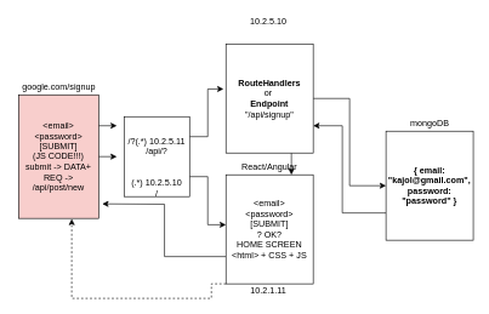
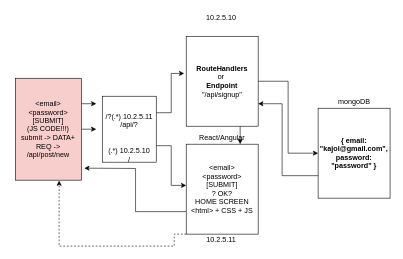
  <mxCell id="0" />
  <mxCell id="1" parent="0" />
  <mxCell id="2" style="edgeStyle=orthogonalEdgeStyle;rounded=0;orthogonalLoop=1;jettySize=auto;html=1;exitX=1;exitY=0.5;exitDx=0;exitDy=0;entryX=0;entryY=0.5;entryDx=0;entryDy=0;" edge="1" parent="1" source="4" target="6"><mxGeometry relative="1" as="geometry" /></mxCell>
  <mxCell id="3" style="edgeStyle=orthogonalEdgeStyle;rounded=0;orthogonalLoop=1;jettySize=auto;html=1;exitX=0.75;exitY=1;exitDx=0;exitDy=0;entryX=0.75;entryY=0;entryDx=0;entryDy=0;" edge="1" parent="1" source="4" target="10"><mxGeometry relative="1" as="geometry" /></mxCell>
  <mxCell id="4" value="&lt;b&gt;RouteHandlers&lt;br&gt;&lt;/b&gt;or&amp;nbsp;&lt;br&gt;&lt;b&gt;Endpoint&lt;/b&gt;&lt;br&gt;&quot;/api/signup&quot;" style="rounded=0;whiteSpace=wrap;html=1;" vertex="1" parent="1"><mxGeometry x="310" y="60" width="120" height="150" as="geometry" /></mxCell>
  <mxCell id="5" style="edgeStyle=orthogonalEdgeStyle;rounded=0;orthogonalLoop=1;jettySize=auto;html=1;exitX=0;exitY=0.75;exitDx=0;exitDy=0;entryX=1;entryY=0.75;entryDx=0;entryDy=0;" edge="1" parent="1" source="6" target="4"><mxGeometry relative="1" as="geometry"><Array as="points"><mxPoint x="470" y="293" /><mxPoint x="470" y="173" /></Array></mxGeometry></mxCell>
  <mxCell id="6" value="&lt;b&gt;{ email: &quot;kajol@gmail.com&quot;,&lt;br&gt;password: &quot;password&quot; }&lt;/b&gt;" style="rounded=0;whiteSpace=wrap;html=1;" vertex="1" parent="1"><mxGeometry x="530" y="180" width="120" height="150" as="geometry" /></mxCell>
  <mxCell id="7" value="mongoDB" style="text;html=1;align=center;verticalAlign=middle;resizable=0;points=[];autosize=1;" vertex="1" parent="1"><mxGeometry x="555" y="160" width="70" height="20" as="geometry" /></mxCell>
  <mxCell id="8" style="edgeStyle=orthogonalEdgeStyle;rounded=0;orthogonalLoop=1;jettySize=auto;html=1;exitX=0;exitY=0.75;exitDx=0;exitDy=0;" edge="1" parent="1" source="10"><mxGeometry relative="1" as="geometry"><mxPoint x="140" y="280" as="targetPoint" /></mxGeometry></mxCell>
  <mxCell id="9" style="edgeStyle=orthogonalEdgeStyle;rounded=0;orthogonalLoop=1;jettySize=auto;html=1;exitX=0;exitY=1;exitDx=0;exitDy=0;entryX=0.664;entryY=1.004;entryDx=0;entryDy=0;entryPerimeter=0;dashed=1;" edge="1" parent="1" source="10" target="14"><mxGeometry relative="1" as="geometry"><Array as="points"><mxPoint x="290" y="390" /><mxPoint x="290" y="410" /><mxPoint x="98" y="410" /></Array></mxGeometry></mxCell>
  <mxCell id="10" value="&amp;lt;email&amp;gt;&lt;br&gt;&amp;lt;password&amp;gt;&lt;br&gt;[SUBMIT]&lt;br&gt;? OK?&lt;br&gt;HOME SCREEN&lt;br&gt;&amp;lt;html&amp;gt; + CSS + JS" style="rounded=0;whiteSpace=wrap;html=1;" vertex="1" parent="1"><mxGeometry x="310" y="240" width="120" height="150" as="geometry" /></mxCell>
  <mxCell id="11" value="React/Angular" style="text;html=1;strokeColor=none;fillColor=none;align=center;verticalAlign=middle;whiteSpace=wrap;rounded=0;" vertex="1" parent="1"><mxGeometry x="350" y="220" width="40" height="20" as="geometry" /></mxCell>
  <mxCell id="12" style="edgeStyle=orthogonalEdgeStyle;rounded=0;orthogonalLoop=1;jettySize=auto;html=1;exitX=1;exitY=0.25;exitDx=0;exitDy=0;" edge="1" parent="1" source="14"><mxGeometry relative="1" as="geometry"><mxPoint x="160" y="173" as="targetPoint" /></mxGeometry></mxCell>
  <mxCell id="13" style="edgeStyle=orthogonalEdgeStyle;rounded=0;orthogonalLoop=1;jettySize=auto;html=1;exitX=1;exitY=0.5;exitDx=0;exitDy=0;" edge="1" parent="1" source="14"><mxGeometry relative="1" as="geometry"><mxPoint x="160" y="215" as="targetPoint" /></mxGeometry></mxCell>
  <mxCell id="14" value="&lt;span&gt;&amp;lt;email&amp;gt;&lt;/span&gt;&lt;br&gt;&lt;span&gt;&amp;lt;password&amp;gt;&lt;/span&gt;&lt;br&gt;&lt;span&gt;[SUBMIT]&lt;br&gt;(JS CODE!!!)&lt;br&gt;submit -&amp;gt; DATA+ REQ -&amp;gt; /api/post/new&lt;br&gt;&lt;/span&gt;" style="rounded=0;whiteSpace=wrap;html=1;fillColor=#f8cecc;" vertex="1" parent="1"><mxGeometry x="25" y="130" width="110" height="170" as="geometry" /></mxCell>
- <mxCell id="15" value="google.com/signup" style="text;html=1;align=center;verticalAlign=middle;resizable=0;points=[];autosize=1;" vertex="1" parent="1"><mxGeometry x="20" y="110" width="120" height="20" as="geometry" /></mxCell>
  <mxCell id="16" style="edgeStyle=orthogonalEdgeStyle;rounded=0;orthogonalLoop=1;jettySize=auto;html=1;exitX=1;exitY=0.75;exitDx=0;exitDy=0;entryX=0;entryY=0.458;entryDx=0;entryDy=0;entryPerimeter=0;" edge="1" parent="1" source="18" target="10"><mxGeometry relative="1" as="geometry" /></mxCell>
  <mxCell id="17" style="edgeStyle=orthogonalEdgeStyle;rounded=0;orthogonalLoop=1;jettySize=auto;html=1;exitX=1;exitY=0.25;exitDx=0;exitDy=0;entryX=-0.028;entryY=0.413;entryDx=0;entryDy=0;entryPerimeter=0;" edge="1" parent="1" source="18" target="4"><mxGeometry relative="1" as="geometry" /></mxCell>
  <mxCell id="18" value="&lt;br&gt;&lt;br&gt;&lt;br&gt;&lt;br&gt;/?(.*)&amp;nbsp;&lt;span&gt;10.2.5.11&lt;br&gt;/api/?&lt;br&gt;&lt;br&gt;&lt;br&gt;(.*)&amp;nbsp;&lt;/span&gt;&lt;span&gt;10.2.5.10&lt;/span&gt;&lt;span&gt;&lt;br&gt;&lt;/span&gt;/&lt;br&gt;&lt;span style=&quot;color: rgba(0 , 0 , 0 , 0) ; font-family: monospace ; font-size: 0px&quot;&gt;%3CmxGraphModel%3E%3Croot%3E%3CmxCell%20id%3D%220%22%2F%3E%3CmxCell%20id%3D%221%22%20parent%3D%220%22%2F%3E%3CmxCell%20id%3D%222%22%20value%3D%2210.2.5.11%22%20style%3D%22text%3Bhtml%3D1%3Balign%3Dcenter%3BverticalAlign%3Dmiddle%3Bresizable%3D0%3Bpoints%3D%5B%5D%3Bautosize%3D1%3B%22%20vertex%3D%221%22%20parent%3D%221%22%3E%3CmxGeometry%20x%3D%22478%22%20y%3D%22500%22%20width%3D%2260%22%20height%3D%2220%22%20as%3D%22geometry%22%2F%3E%3C%2FmxCell%3E%3C%2Froot%3E%3C%2FmxGraphModel%3E&lt;/span&gt;&lt;br&gt;&amp;nbsp;&lt;span style=&quot;color: rgba(0 , 0 , 0 , 0) ; font-family: monospace ; font-size: 0px&quot;&gt;%3CmxGraphModel%3E%3Croot%3E%3CmxCell%20id%3D%220%22%2F%3E%3CmxCell%20id%3D%221%22%20parent%3D%220%22%2F%3E%3CmxCell%20id%3D%222%22%20value%3D%2210.2.5.11%22%20style%3D%22text%3Bhtml%3D1%3Balign%3Dcenter%3BverticalAlign%3Dmiddle%3Bresizable%3D0%3Bpoints%3D%5B%5D%3Bautosize%3D1%3B%22%20vertex%3D%221%22%20parent%3D%221%22%3E%3CmxGeometry%20x%3D%22478%22%20y%3D%22500%22%20width%3D%2260%22%20height%3D%2220%22%20as%3D%22geometry%22%2F%3E%3C%2FmxCell%3E%3C%2Froot%3E%3C%2FmxGraphModel%3E&lt;/span&gt;" style="rounded=0;whiteSpace=wrap;html=1;" vertex="1" parent="1"><mxGeometry x="170" y="160" width="90" height="110" as="geometry" /></mxCell>
  <mxCell id="19" value="10.2.5.10" style="text;html=1;align=center;verticalAlign=middle;resizable=0;points=[];autosize=1;" vertex="1" parent="1"><mxGeometry x="333" y="20" width="70" height="20" as="geometry" /></mxCell>
- <mxCell id="20" value="10.2.1.11" style="text;html=1;align=center;verticalAlign=middle;resizable=0;points=[];autosize=1;" vertex="1" parent="1"><mxGeometry x="338" y="390" width="60" height="20" as="geometry" /></mxCell>
+ <mxCell id="20" value="10.2.5.11" style="text;html=1;align=center;verticalAlign=middle;resizable=0;points=[];autosize=1;" vertex="1" parent="1"><mxGeometry x="338" y="390" width="60" height="20" as="geometry" /></mxCell>
